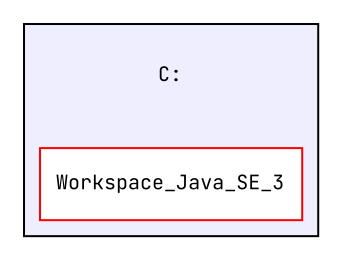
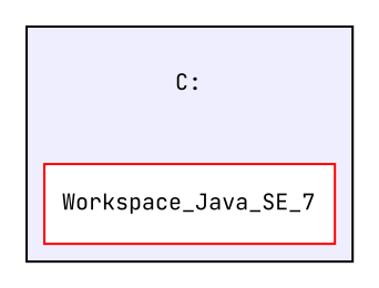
  digraph {
    compound=true
    rankdir=LR
    fontname="JetBrains Mono"
    node [fontname="JetBrains Mono" fontsize=10]
    n1 [label="C:" shape=plaintext]
-   n2 [color=red fillcolor=white label=Workspace_Java_SE_3 shape=box style=filled]
+   n2 [color=red fillcolor=white label=Workspace_Java_SE_7 shape=box style=filled]
    subgraph cluster_1 {
      bgcolor="#eeeeff"
      pencolor=black
      n1
      n2
    }
  }
